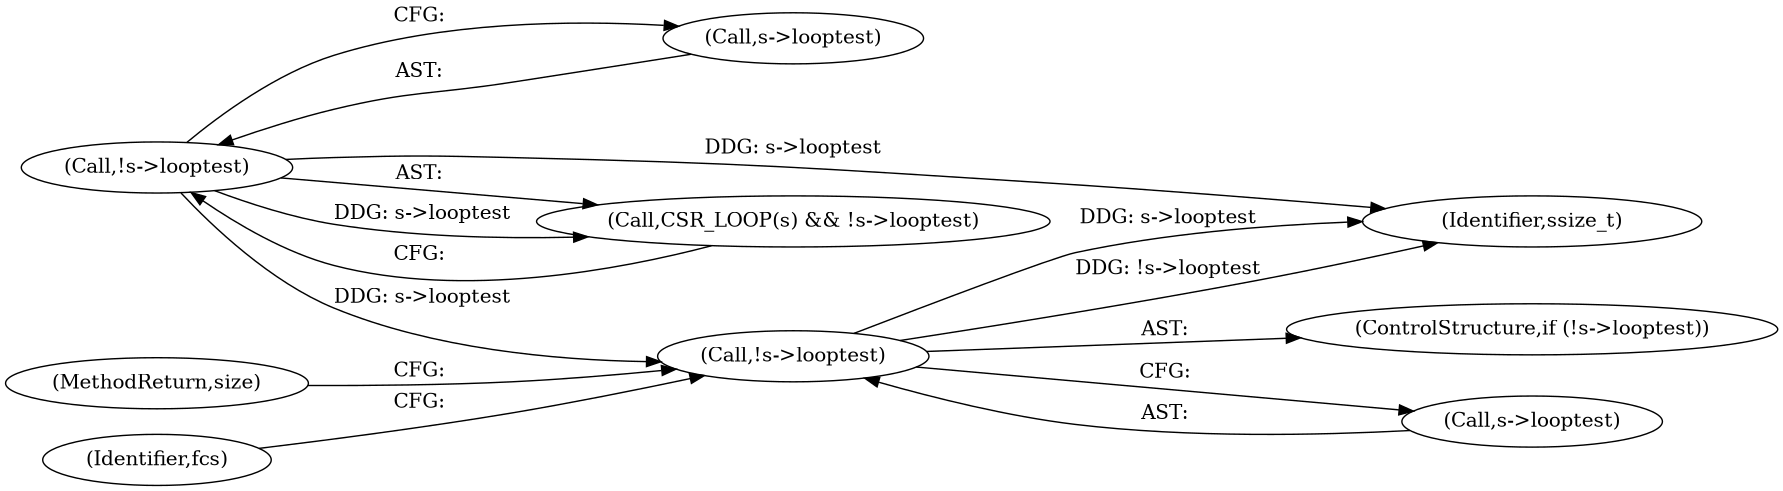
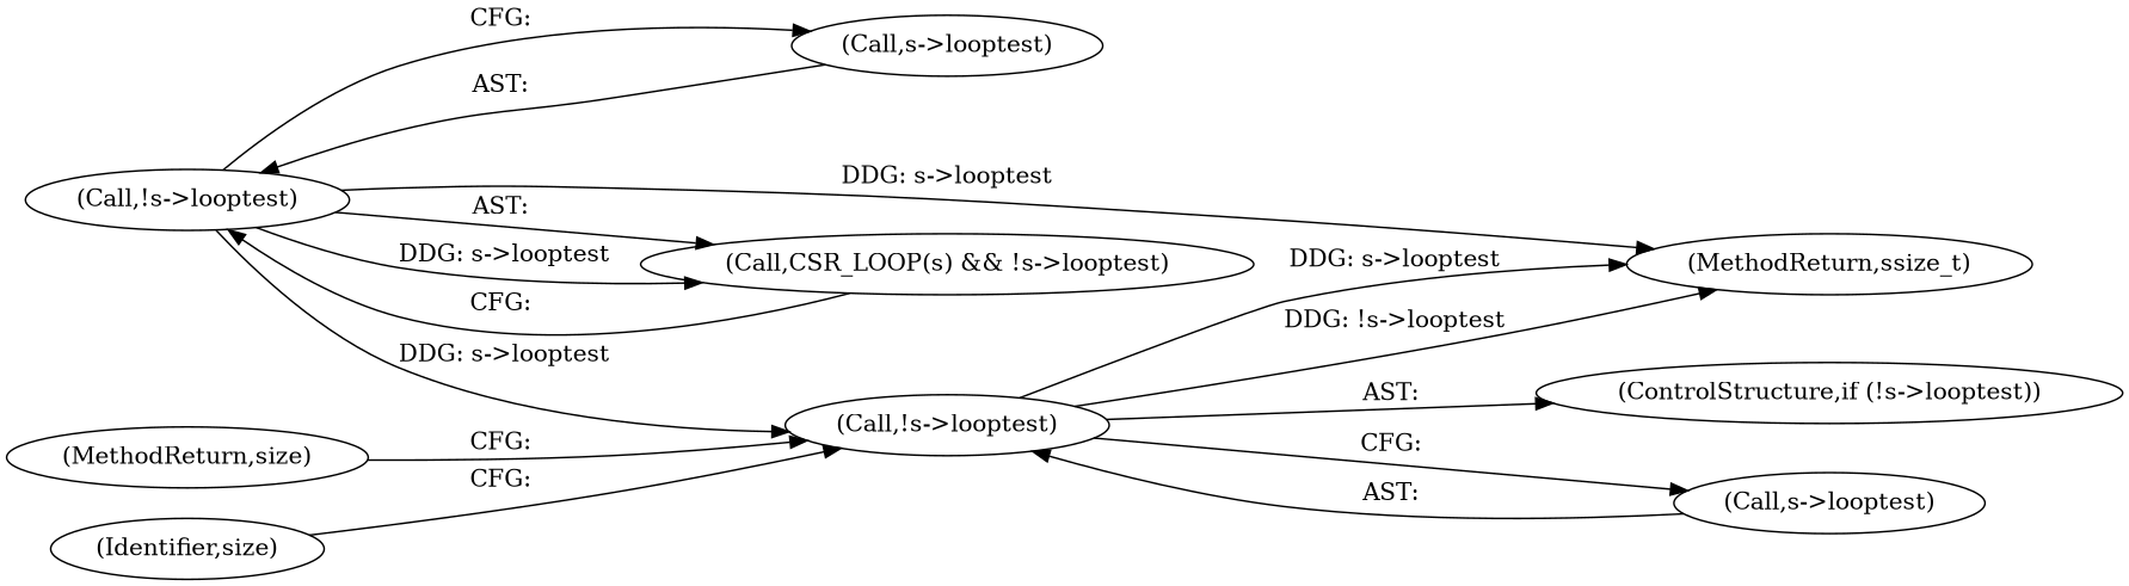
  digraph {
    rankdir=LR
    n1 [label="(Call,!s->looptest)"]
-   n2 [label="(Identifier,ssize_t)"]
+   n2 [label="(MethodReturn,ssize_t)"]
    n3 [label="(ControlStructure,if (!s->looptest))"]
    n4 [label="(Call,s->looptest)"]
    n5 [label="(Call,!s->looptest)"]
    n6 [label="(Call,CSR_LOOP(s) && !s->looptest)"]
    n7 [label="(Call,s->looptest)"]
    n8 [label="(MethodReturn,size)"]
-   n9 [label="(Identifier,fcs)"]
+   n9 [label="(Identifier,size)"]
    n1 -> n2 [label="DDG: s->looptest"]
    n1 -> n2 [label="DDG: !s->looptest"]
    n1 -> n3 [label="AST: "]
    n1 -> n4 [label="CFG: "]
    n4 -> n1 [label="AST: "]
    n5 -> n1 [label="DDG: s->looptest"]
    n5 -> n2 [label="DDG: s->looptest"]
    n5 -> n6 [label="AST: "]
    n5 -> n6 [label="DDG: s->looptest"]
    n5 -> n7 [label="CFG: "]
    n6 -> n5 [label="CFG: "]
    n7 -> n5 [label="AST: "]
    n8 -> n1 [label="CFG: "]
    n9 -> n1 [label="CFG: "]
  }
